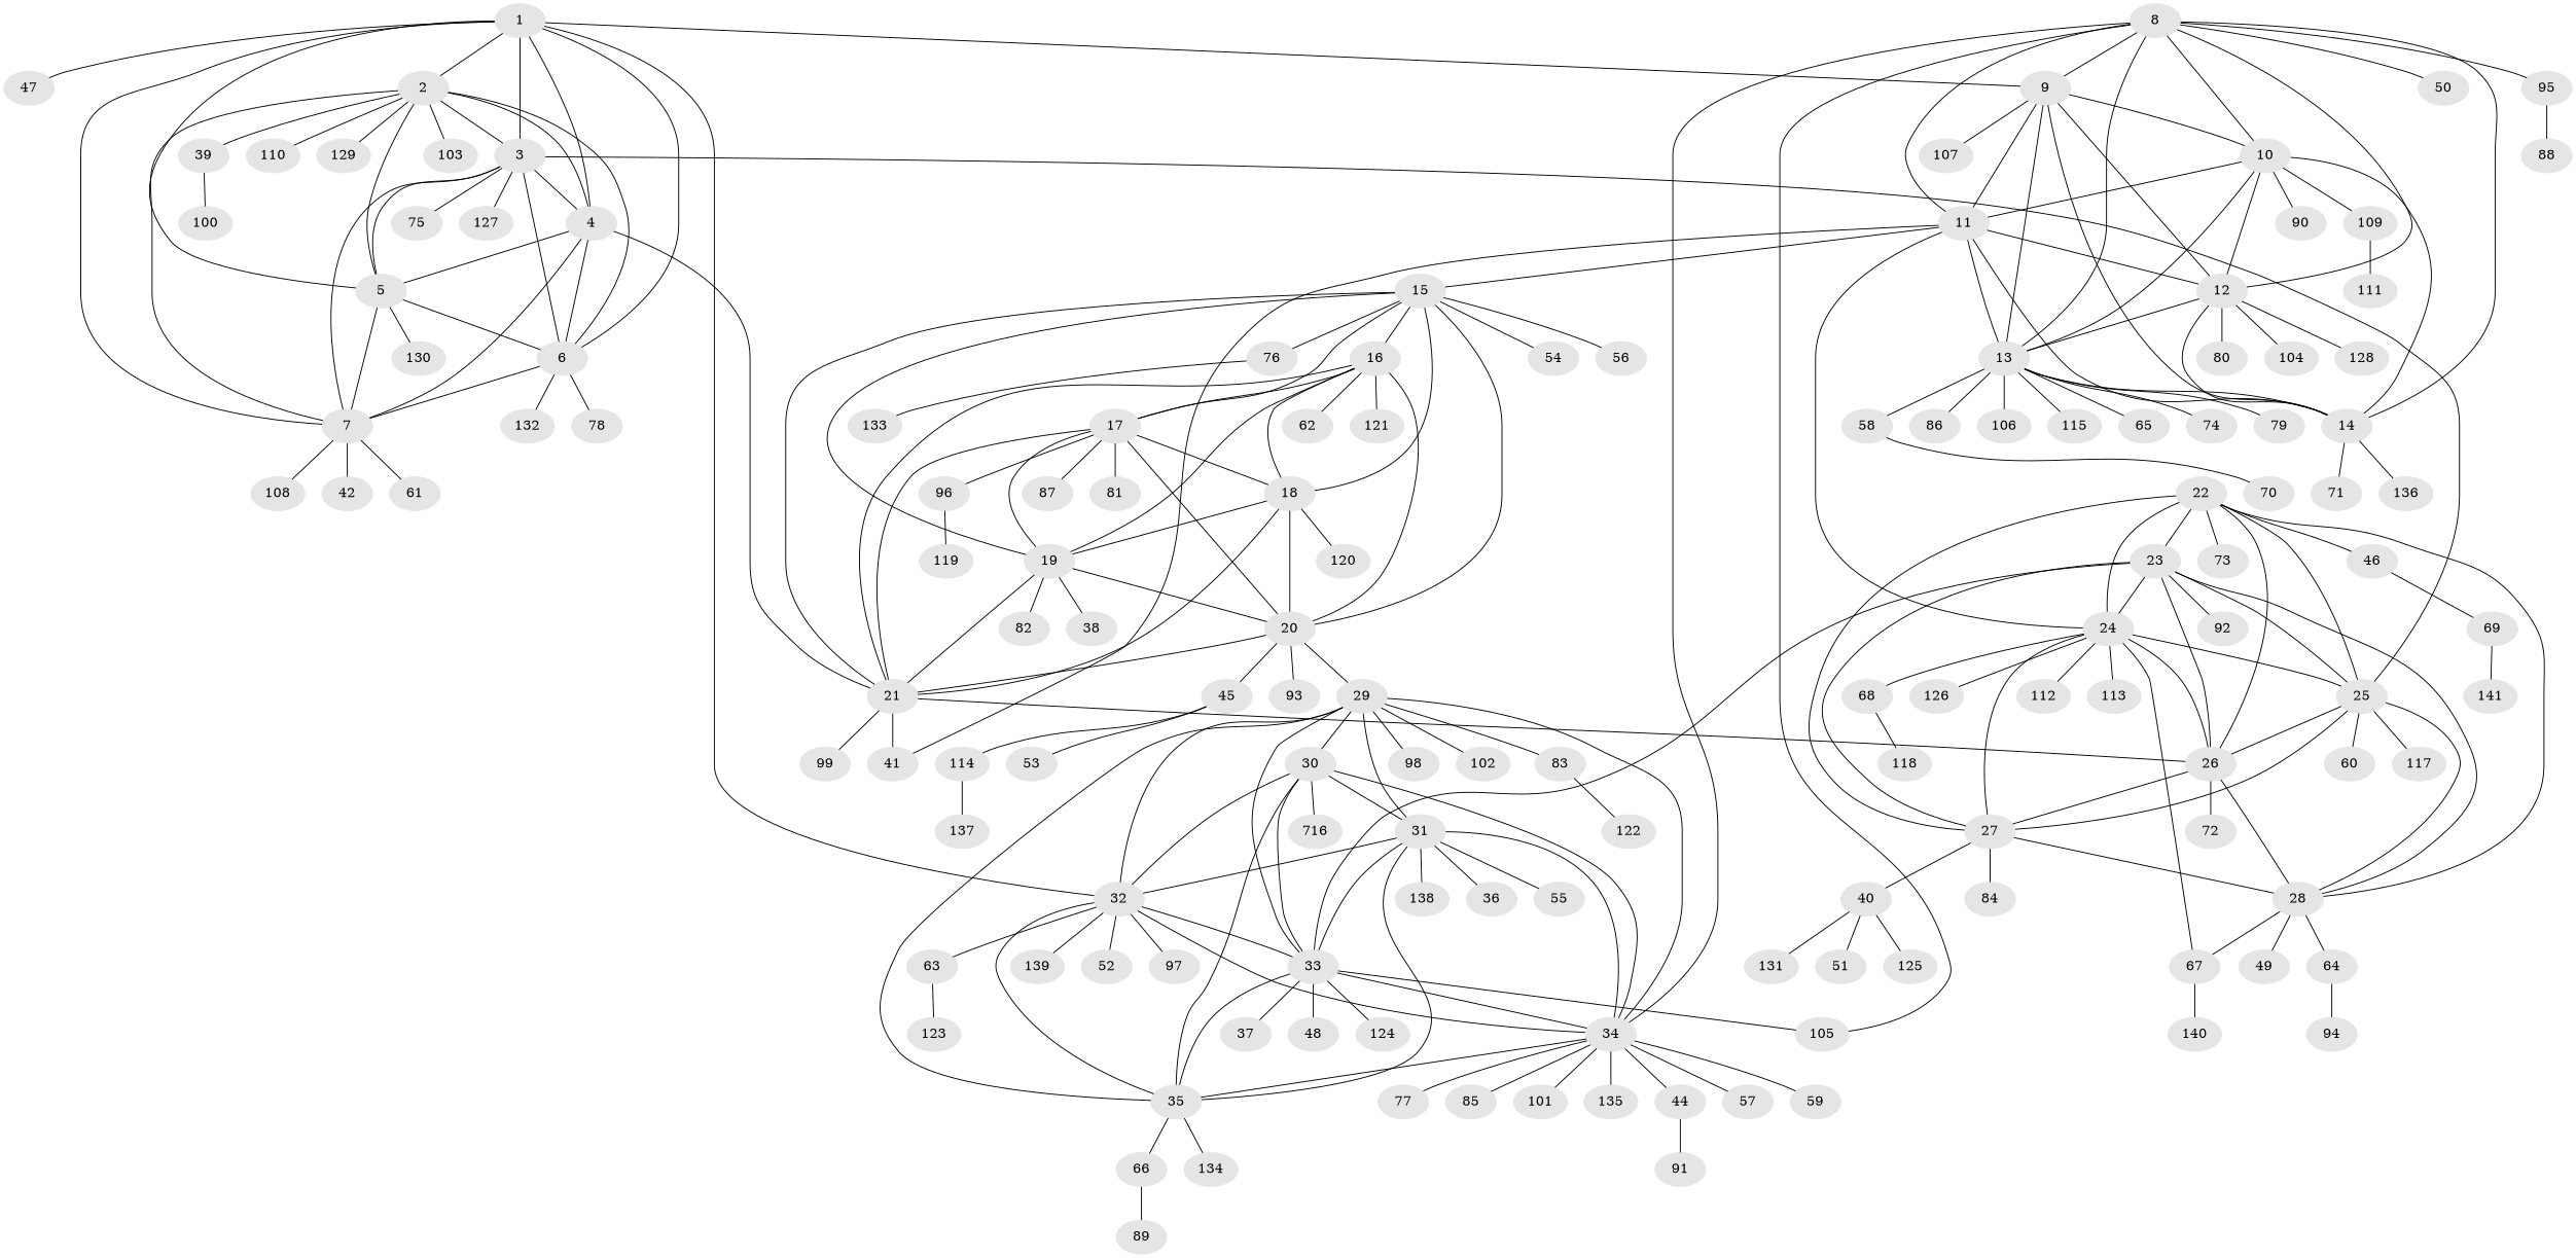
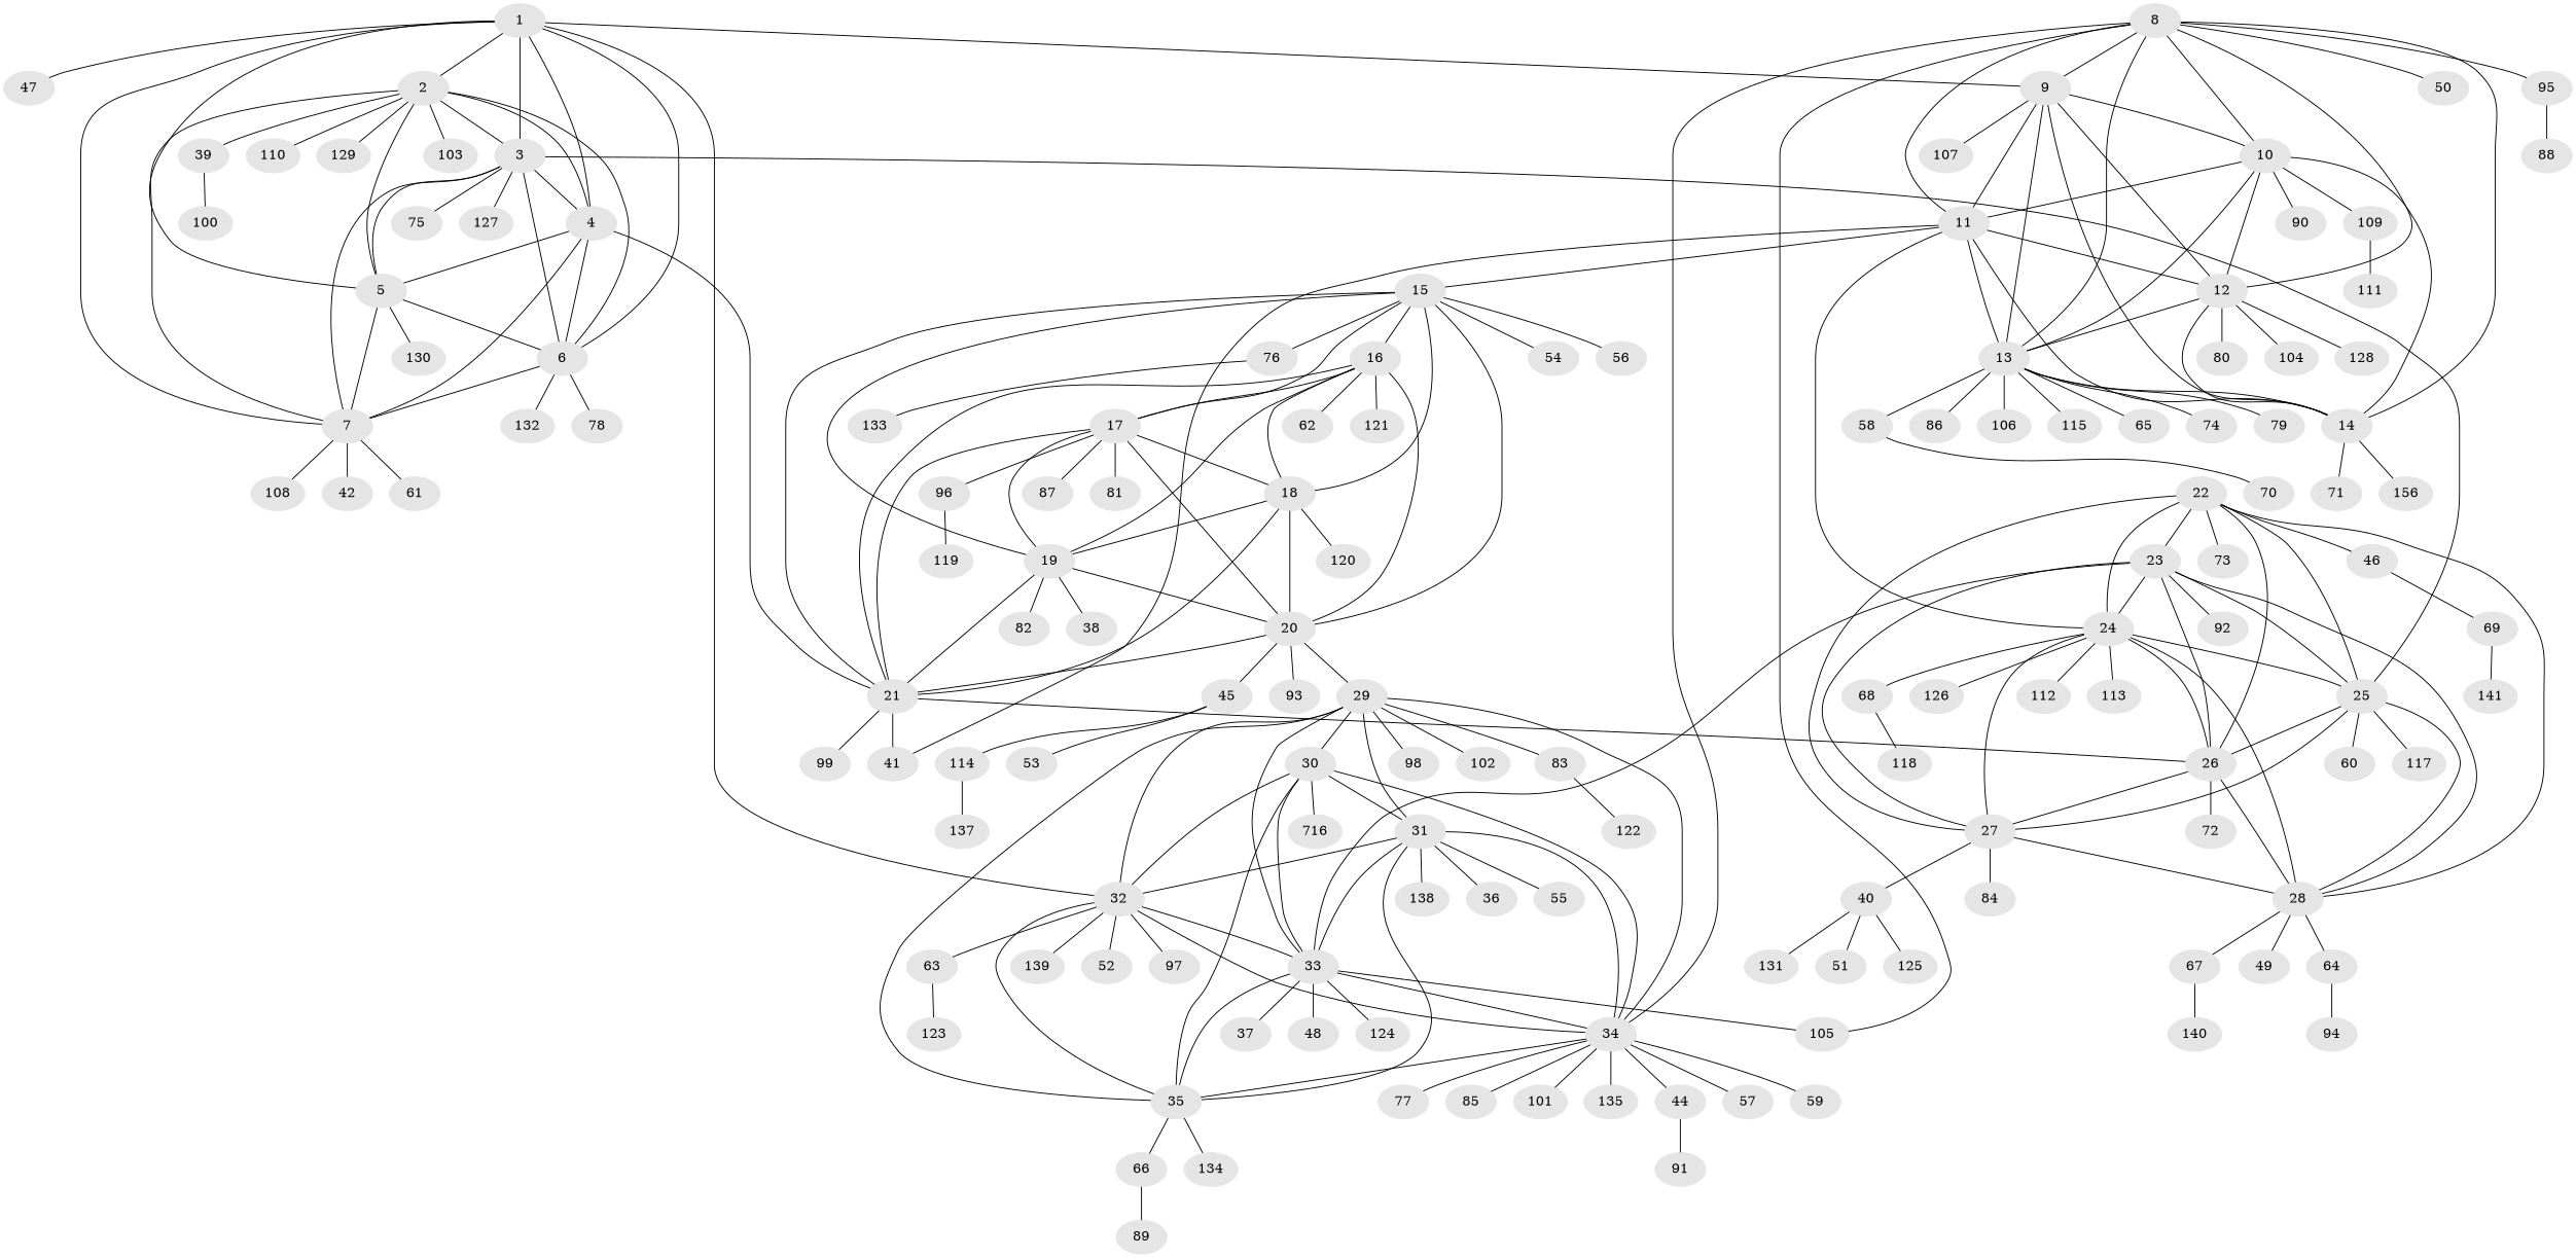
  graph {
    node [color=gray90 style=filled]
    1
    2
    3
    4
    5
    6
    7
    9
    32
    47
    39
    103
    110
    129
    25
    75
    127
    21
    130
    78
    132
    42
    61
    108
    10
    11
    12
    13
    14
    107
    34
    33
    35
    52
    63
    97
    139
    100
    26
    27
    28
    60
    117
    41
    99
    8
    50
    95
    105
    90
    109
    15
    24
    80
    104
    128
    58
    65
    74
    79
    86
    106
    115
    71
-   136
+   136 [label=156]
    44
    57
    59
    77
    85
    101
    135
    88
    111
    16
    17
    18
    19
    20
    54
    56
    76
    68
    112
    113
    126
    70
    62
    121
    81
    87
    96
    120
    38
    82
    29
    45
    93
    133
    119
    30
    31
    83
    98
    102
    53
    114
    72
    22
    23
    46
    73
    92
    40
    84
    49
    64
    67
    69
    37
    48
    124
    118
    51
    125
    131
    94
    140
    n129 [label=716]
    36
    55
    138
    66
    134
    122
    123
    91
    89
    137
    141
    1 -- 2
    1 -- 3
    1 -- 4
    1 -- 5
    1 -- 6
    1 -- 7
    1 -- 9
    1 -- 32
    1 -- 47
    2 -- 3
    2 -- 4
    2 -- 5
    2 -- 6
    2 -- 7
    2 -- 39
    2 -- 103
    2 -- 110
    2 -- 129
    3 -- 4
    3 -- 5
    3 -- 6
    3 -- 7
    3 -- 25
    3 -- 75
    3 -- 127
    4 -- 5
    4 -- 6
    4 -- 7
    4 -- 21
    5 -- 6
    5 -- 7
    5 -- 130
    6 -- 7
    6 -- 78
    6 -- 132
    7 -- 42
    7 -- 61
    7 -- 108
    9 -- 10
    9 -- 11
    9 -- 12
    9 -- 13
    9 -- 14
    9 -- 107
    32 -- 34
    32 -- 33
    32 -- 35
    32 -- 52
    32 -- 63
    32 -- 97
    32 -- 139
    39 -- 100
    25 -- 26
    25 -- 27
    25 -- 28
    25 -- 60
    25 -- 117
    21 -- 26
    21 -- 41
    21 -- 99
    10 -- 11
    10 -- 12
    10 -- 13
    10 -- 14
    10 -- 90
    10 -- 109
    11 -- 12
    11 -- 13
    11 -- 14
    11 -- 41
    11 -- 15
    11 -- 24
    12 -- 13
    12 -- 14
    12 -- 80
    12 -- 104
    12 -- 128
    13 -- 14
    13 -- 58
    13 -- 65
    13 -- 74
    13 -- 79
    13 -- 86
    13 -- 106
    13 -- 115
    14 -- 71
    14 -- 136
    34 -- 35
    34 -- 44
    34 -- 57
    34 -- 59
    34 -- 77
    34 -- 85
    34 -- 101
    34 -- 135
    33 -- 34
    33 -- 35
    33 -- 105
    33 -- 37
    33 -- 48
    33 -- 124
    35 -- 66
    35 -- 134
    63 -- 123
    26 -- 27
    26 -- 28
    26 -- 72
    27 -- 28
    27 -- 40
    27 -- 84
    28 -- 49
    28 -- 64
    28 -- 67
    8 -- 9
    8 -- 10
    8 -- 11
    8 -- 12
    8 -- 13
    8 -- 14
    8 -- 34
    8 -- 50
    8 -- 95
    8 -- 105
    95 -- 88
    109 -- 111
    15 -- 21
    15 -- 16
    15 -- 17
    15 -- 18
    15 -- 19
    15 -- 20
    15 -- 54
    15 -- 56
    15 -- 76
    24 -- 25
    24 -- 26
    24 -- 27
-   24 -- 67
+   24 -- 28
    24 -- 68
    24 -- 112
    24 -- 113
    24 -- 126
    58 -- 70
    44 -- 91
    16 -- 21
    16 -- 17
    16 -- 18
    16 -- 19
    16 -- 20
    16 -- 62
    16 -- 121
    17 -- 21
    17 -- 18
    17 -- 19
    17 -- 20
    17 -- 81
    17 -- 87
    17 -- 96
    18 -- 21
    18 -- 19
    18 -- 20
    18 -- 120
    19 -- 21
    19 -- 20
    19 -- 38
    19 -- 82
    20 -- 21
    20 -- 29
    20 -- 45
    20 -- 93
    76 -- 133
    68 -- 118
    96 -- 119
    29 -- 32
    29 -- 34
    29 -- 33
    29 -- 35
    29 -- 30
    29 -- 31
    29 -- 83
    29 -- 98
    29 -- 102
    45 -- 53
    45 -- 114
    30 -- 32
    30 -- 34
    30 -- 33
    30 -- 35
    30 -- 31
    30 -- n129
    31 -- 32
    31 -- 34
    31 -- 33
    31 -- 35
    31 -- 36
    31 -- 55
    31 -- 138
    83 -- 122
    114 -- 137
    22 -- 25
    22 -- 26
    22 -- 27
    22 -- 28
    22 -- 24
    22 -- 23
    22 -- 46
    22 -- 73
    23 -- 25
    23 -- 33
    23 -- 26
    23 -- 27
    23 -- 28
    23 -- 24
    23 -- 92
    46 -- 69
    40 -- 51
    40 -- 125
    40 -- 131
    64 -- 94
    67 -- 140
    69 -- 141
    66 -- 89
  }
